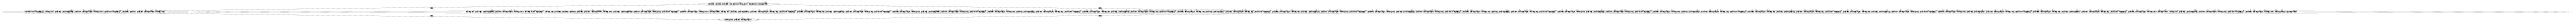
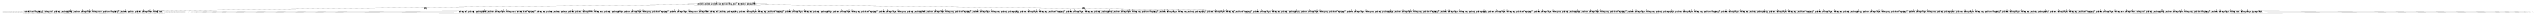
  digraph {
    n1 [label="'push edi', 'push esi', 'push eax', 'mov esi, dword [esp+0x10]', 'test esi, esi', 'jne 0x8049fa1', "]
    n2 [label="'mov edi, dword [0x805e268]', 'sub esp, 0x4', 'push 0x5', 'push 0x8059a98', 'push 0x0', 'call 0x80496a0', 'add esp, 0x10', 'push dword [0x805e734]', 'push eax', 'push 0x1', 'push edi', 'call 0x8049ac0', 'add esp, 0x10', "]
    n3 [label="'sub esp, 0x4', 'push 0x5', 'push 0x8059abf', 'push 0x0', 'call 0x80496a0', 'add esp, 0x10', 'mov ecx, dword [0x805e734]', 'sub esp, 0xc', 'push ecx', 'push ecx', 'push ecx', 'push eax', 'push 0x1', 'call 0x8049990', 'add esp, 0x1c', 'push 0x5', 'push 0x8059b3e', 'push 0x0', 'call 0x80496a0', 'add esp, 0x8', 'push dword [0x805e284]', 'push eax', 'call 0x8049820', 'add esp, 0x10', 'call 0x8049fe0', 'sub esp, 0x4', 'push 0x5', 'push 0x8059b78', 'push 0x0', 'call 0x80496a0', 'add esp, 0x8', 'push dword [0x805e284]', 'push eax', 'call 0x8049820', 'add esp, 0xc', 'push 0x5', 'push 0x8059d32', 'push 0x0', 'call 0x80496a0', 'add esp, 0x8', 'push dword [0x805e284]', 'push eax', 'call 0x8049820', 'add esp, 0xc', 'push 0x5', 'push 0x8059edd', 'push 0x0', 'call 0x80496a0', 'add esp, 0x8', 'push dword [0x805e284]', 'push eax', 'call 0x8049820', 'add esp, 0xc', 'push 0x5', 'push 0x8059f66', 'push 0x0', 'call 0x80496a0', 'add esp, 0x8', 'push dword [0x805e284]', 'push eax', 'call 0x8049820', 'add esp, 0xc', 'push 0x5', 'push 0x805a02f', 'push 0x0', 'call 0x80496a0', 'add esp, 0x8', 'push dword [0x805e284]', 'push eax', 'call 0x8049820', 'add esp, 0xc', 'push 0x5', 'push 0x805a184', 'push 0x0', 'call 0x80496a0', 'add esp, 0x8', 'push dword [0x805e284]', 'push eax', 'call 0x8049820', 'add esp, 0xc', 'push 0x5', 'push 0x805a215', 'push 0x0', 'call 0x80496a0', 'add esp, 0x8', 'push dword [0x805e284]', 'push eax', 'call 0x8049820', 'add esp, 0xc', 'push 0x5', 'push 0x805a330', 'push 0x0', 'call 0x80496a0', 'add esp, 0x8', 'push dword [0x805e284]', 'push eax', 'call 0x8049820', 'add esp, 0xc', 'push 0x5', 'push 0x805a3f3', 'push 0x0', 'call 0x80496a0', 'add esp, 0x8', 'push dword [0x805e284]', 'push eax', 'call 0x8049820', 'add esp, 0xc', 'push 0x5', 'push 0x805a502', 'push 0x0', 'call 0x80496a0', 'add esp, 0x8', 'push dword [0x805e284]', 'push eax', 'call 0x8049820', 'add esp, 0xc', 'push 0x5', 'push 0x805a640', 'push 0x0', 'call 0x80496a0', 'add esp, 0x8', 'push dword [0x805e284]', 'push eax', 'call 0x8049820', 'add esp, 0xc', 'push 0x5', 'push 0x805a758', 'push 0x0', 'call 0x80496a0', 'add esp, 0x8', 'push dword [0x805e284]', 'push eax', 'call 0x8049820', 'add esp, 0xc', 'push 0x5', 'push 0x805a788', 'push 0x0', 'call 0x80496a0', 'add esp, 0x8', 'push dword [0x805e284]', 'push eax', 'call 0x8049820', 'add esp, 0xc', 'push 0x5', 'push 0x805a7c1', 'push 0x0', 'call 0x80496a0', 'add esp, 0x8', 'push dword [0x805e284]', 'push eax', 'call 0x8049820', 'add esp, 0xc', 'push 0x5', 'push 0x805a924', 'push 0x0', 'call 0x80496a0', 'add esp, 0x8', 'push dword [0x805e284]', 'push eax', 'call 0x8049820', 'add esp, 0x10', 'call 0x804a010', 'sub esp, 0x4', 'push 0x5', 'push 0x805aa43', 'push 0x0', 'call 0x80496a0', 'add esp, 0x8', 'push dword [0x805e284]', 'push eax', 'call 0x8049820', 'add esp, 0x10', 'call 0x804a060', 'jmp 0x8049fcd', "]
-   n4 [label="'sub esp, 0xc', 'push esi', 'call 0x8049810', "]
    n1 -> n2 [label=CFG]
    n1 -> n3 [label=CFG]
-   n2 -> n4 [label=CFG]
-   n3 -> n4 [label=CFG]
  }
